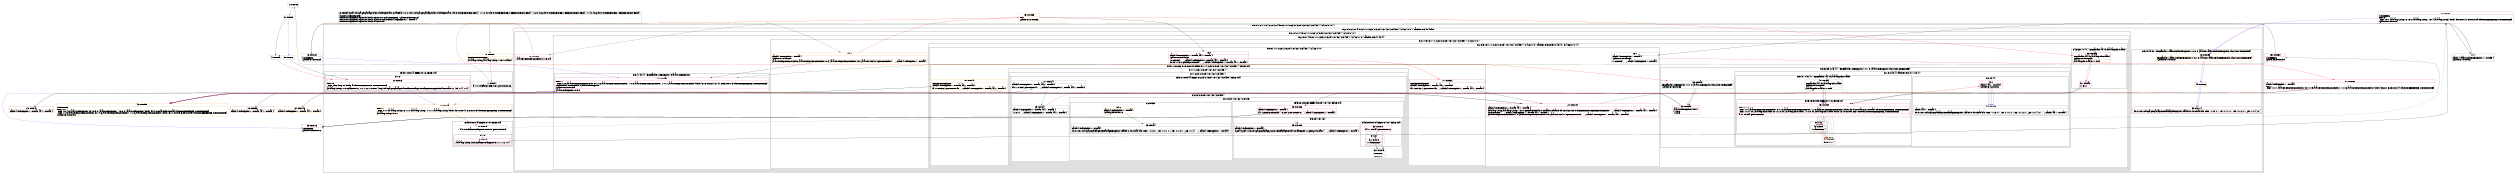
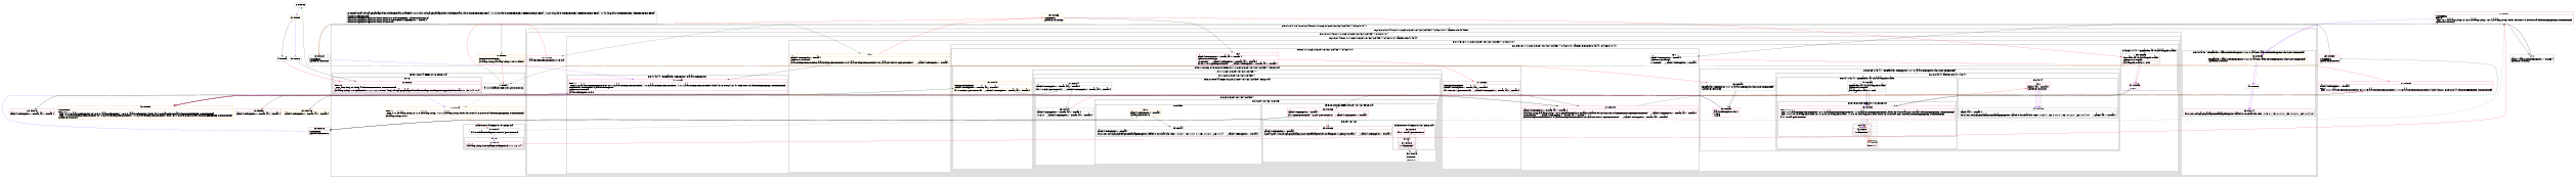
  digraph {
    node [color=gray40 shape=record]
    edge [color=black]
    n1 [color=deeppink label="{6\:\ 0x0013|PHI: r5 \l  PHI: (r5v2 long) =  binds: [] A[DONT_GENERATE, DONT_INLINE]\l|java.lang.String r1 = replaceXYZ(r1, r11, r12, r10.tms ? (long) mil.nga.geopackage.tiles.TileBoundingBoxUtils.getYAsOppositeTileFormat(r11, (int) r14) : r14)\l}"]
    n2 [label="{1\:\ 0x0004|if (r10.urlHasXYZ == true) goto L_0x0006\l}"]
    n3 [color=deeppink label="{9\:\ 0x001f|java.lang.String r3 = replaceBoundingBox(r3, r11, r12, r14)\l}"]
    n4 [label="{8\:\ 0x001d|if (r10.urlHasBoundingBox == true) goto L_0x001f\l}"]
    n5 [color=deeppink label="{31\:\ 0x0072|r1.disconnect()\l}"]
    n6 [color=deeppink label="{30\:\ 0x0070|if (r1 != null) goto L_0x0072\l}"]
    n7 [color=brown label="{29\:\ 0x0068|Catch:\{ IOException \-\> 0x00af \}\l|byte[] byte[] r0 = mil.nga.geopackage.p022io.GeoPackageIOUtils.streamBytes(r1.getInputStream())     \/\/ Catch:\{ IOException \-\> 0x00af \}\l}"]
    n8 [label="{32\:\ 0x0075|RETURN\l|return r0\l}"]
    n9 [color=deeppink label="{28\:\ 0x0066|Catch:\{ IOException \-\> 0x00af \}\l|if (r1.getResponseCode() != 200) goto L_0x0076     \/\/ Catch:\{ IOException \-\> 0x00af \}\l}"]
    n10 [color=darkorange label="{34\:\ ?|Catch:\{ IOException \-\> 0x00af \}\lSplitter:B:33:0x0076\l}"]
    n11 [label="{35\:\ 0x00a4|Catch:\{ IOException \-\> 0x00af \}\l|throw new mil.nga.geopackage.GeoPackageException(\"Failed to download tile. URL: \" + r3 + \", z=\" + r11 + \", x=\" + r12 + \", y=\" + r14)     \/\/ Catch:\{ IOException \-\> 0x00af \}\l}"]
    n12 [label="{23\:\ 0x0047|Catch:\{ IOException \-\> 0x00a8, all \-\> 0x00a5 \}\l|r1 = r0     \/\/ Catch:\{ IOException \-\> 0x00a8, all \-\> 0x00a5 \}\l}"]
    n13 [label="{21\:\ 0x0044|Catch:\{ IOException \-\> 0x00a8, all \-\> 0x00a5 \}\l|if (r1 != 303) goto L_0x0047     \/\/ Catch:\{ IOException \-\> 0x00a8, all \-\> 0x00a5 \}\l}"]
    n14 [color=brown label="{17\:\ 0x003c|ADDED_TO_REGION\lCatch:\{ IOException \-\> 0x00a8, all \-\> 0x00a5 \}\l|if (r1 == 301) goto L_0x0049     \/\/ Catch:\{ IOException \-\> 0x00a8, all \-\> 0x00a5 \}\l}"]
    n15 [color=darkorange label="{19\:\ 0x0040|ADDED_TO_REGION\lCatch:\{ IOException \-\> 0x00a8, all \-\> 0x00a5 \}\l|if (r1 == 302) goto L_0x0049     \/\/ Catch:\{ IOException \-\> 0x00a8, all \-\> 0x00a5 \}\l}"]
    n16 [color=deeppink label="{16\:\ ?|Catch:\{ IOException \-\> 0x00a8, all \-\> 0x00a5 \}\lSplitter:B:15:0x0033\l|r0.connect()     \/\/ Catch:\{ IOException \-\> 0x00a8, all \-\> 0x00a5 \}\lint int r1 = r0.getResponseCode()     \/\/ Catch:\{ IOException \-\> 0x00a8, all \-\> 0x00a5 \}\l}"]
    n17 [color=deeppink label="{24\:\ 0x0049|Catch:\{ IOException \-\> 0x00a8, all \-\> 0x00a5 \}\l|java.lang.String java.lang.String r1 = r0.getHeaderField(p018io.fabric.sdk.android.services.network.HttpRequest.HEADER_LOCATION)     \/\/ Catch:\{ IOException \-\> 0x00a8, all \-\> 0x00a5 \}\lr0.disconnect()     \/\/ Catch:\{ IOException \-\> 0x00a8, all \-\> 0x00a5 \}\ljava.net.HttpURLConnection r1 = (java.net.HttpURLConnection) new java.net.URL(r1).openConnection()     \/\/ Catch:\{ IOException \-\> 0x00a8, all \-\> 0x00a5 \}\l}"]
    n18 [label="{26\:\ ?|Catch:\{ IOException \-\> 0x00af \}\lSplitter:B:25:0x005d\l|r1.connect()     \/\/ Catch:\{ IOException \-\> 0x00af \}\l}"]
    n19 [color=deeppink label="{43\:\ ?|Catch:\{ all \-\> 0x00ad \}\lSplitter:B:42:0x00b0\l}"]
    n20 [label="{44\:\ 0x00de|Catch:\{ all \-\> 0x00ad \}\l|throw new mil.nga.geopackage.GeoPackageException(\"Failed to download tile. URL: \" + r3 + \", z=\" + r11 + \", x=\" + r12 + \", y=\" + r14, r0)     \/\/ Catch:\{ all \-\> 0x00ad \}\l}"]
    n21 [color=brown label="{46\:\ 0x00e1|r1.disconnect()\l}"]
    n22 [color=deeppink label="{45\:\ 0x00df|PHI: r1 r11 \l  PHI: (r1v4 java.net.HttpURLConnection) = (r1v5 java.net.HttpURLConnection), (r1v9 java.net.HttpURLConnection) binds: [B:40:0x00ad, B:37:0x00a6] A[DONT_GENERATE, DONT_INLINE]\l  PHI: (r11v4 'th' java.lang.Throwable) = (r11v8 'th' java.lang.Throwable), (r11v9 'th' java.lang.Throwable) binds: [B:40:0x00ad, B:37:0x00a6] A[DONT_GENERATE, DONT_INLINE]\l|if (r1 != null) goto L_0x00e1\l}"]
    n23 [label="{40\:\ 0x00ad|ExcHandler: all (th java.lang.Throwable)\lSplitter:B:42:0x00b0\l|java.lang.Throwable r11 = th\l}"]
    n24 [color=brown label="{47\:\ 0x00e4|throw r11\l}"]
    n25 [label="{38\:\ 0x00a8|ExcHandler: IOException (r1v7 'e' java.io.IOException A[CUSTOM_DECLARE])\lSplitter:B:15:0x0033\l}"]
    n26 [color=deeppink label="{39\:\ 0x00a9|java.io.IOException r9 = r1\lr1 = r0\lr0 = r9\l}"]
-   n27 [color=brown label="{36\:\ 0x00a5|ExcHandler: all (th java.lang.Throwable)\lSplitter:B:15:0x0033\l|java.lang.Throwable r11 = th\l}"]
+   n27 [color=brown label="{36\:\ 0x00a5|Throwable: all (th java.lang.Throwable)\lSplitter:B:15:0x0033\l|java.lang.Throwable r11 = th\l}"]
    n28 [color=deeppink label="{37\:\ 0x00a6|r1 = r0\l}"]
    n29 [color=darkorange label="{14\:\ ?|Catch:\{ IOException \-\> 0x00af \}\lSplitter:B:13:0x002d\l|java.net.HttpURLConnection java.net.HttpURLConnection r0 = (java.net.HttpURLConnection) new java.net.URL(r3).openConnection()     \/\/ Catch:\{ IOException \-\> 0x00af \}\l}"]
    n30 [color=deeppink label="{41\:\ 0x00af|PHI: r1 \l  PHI: (r1v6 java.net.HttpURLConnection) = (r1v3 java.net.HttpURLConnection), (r1v3 java.net.HttpURLConnection), (r1v11 java.net.HttpURLConnection) binds: [B:13:0x002d, B:14:?, B:33:0x0076] A[DONT_GENERATE, DONT_INLINE]\lExcHandler: IOException (e java.io.IOException)\lSplitter:B:13:0x002d\l|java.io.IOException r0 = e\l}"]
    n31 [color=deeppink label="{12\:\ 0x002c|java.net.HttpURLConnection r1 = null\l}"]
    n32 [color=darkorange label="{48\:\ 0x00e5|ExcHandler: MalformedURLException (r0v2 'e' java.net.MalformedURLException A[CUSTOM_DECLARE])\lSplitter:B:10:0x0027\l}"]
    n33 [color=brown label="{49\:\ 0x00e6}"]
    n34 [color=brown label="{50\:\ 0x0114|throw new mil.nga.geopackage.GeoPackageException(\"Failed to download tile. URL: \" + r3 + \", z=\" + r11 + \", x=\" + r12 + \", y=\" + r14, r0)\l}"]
    n35 [color=darkorange label="{0\:\ 0x0000|MTH_ENTER_BLOCK\l|java.lang.String java.lang.String r1 = r10.tileUrl\l}"]
    n36 [color=darkorange label="{7\:\ 0x001a|PHI: r1 \l  PHI: (r1v1 java.lang.String) = (r1v0 java.lang.String), (r1v17 java.lang.String) binds: [B:1:0x0004, B:6:0x0013] A[DONT_GENERATE, DONT_INLINE]\l|java.lang.String r3 = r1\l}"]
    n37 [label="{2\:\ 0x0006}"]
    n38 [color=brown label="{10\:\ 0x0027|SYNTHETIC\lPHI: r3 \l  PHI: (r3v1 java.lang.String) = (r3v0 java.lang.String), (r3v4 java.lang.String) binds: [B:8:0x001d, B:9:0x001f] A[DONT_GENERATE, DONT_INLINE]\lSplitter:B:10:0x0027\l}"]
    n39 [color=brown label="{33\:\ 0x0076|SYNTHETIC\lSplitter:B:33:0x0076\l}"]
    n40 [color=deeppink label="{27\:\ 0x0060|Catch:\{ IOException \-\> 0x00af \}\lPHI: r1 \l  PHI: (r1v11 java.net.HttpURLConnection) = (r1v15 java.net.HttpURLConnection), (r1v16 java.net.HttpURLConnection) binds: [B:26:?, B:23:0x0047] A[DONT_GENERATE, DONT_INLINE]\l}"]
    n41 [color=darkorange label="{22\:\ 0x0046|Catch:\{ IOException \-\> 0x00a8, all \-\> 0x00a5 \}\l}"]
    n42 [color=brown label="{18\:\ 0x003e|Catch:\{ IOException \-\> 0x00a8, all \-\> 0x00a5 \}\l}"]
    n43 [color=brown label="{20\:\ 0x0042|Catch:\{ IOException \-\> 0x00a8, all \-\> 0x00a5 \}\l}"]
    n44 [color=deeppink label="{25\:\ 0x005d|SYNTHETIC\lSplitter:B:25:0x005d\l}"]
    n45 [color=darkorange label="{42\:\ 0x00b0|SYNTHETIC\lPHI: r0 r1 \l  PHI: (r0v4 'e' java.io.IOException) = (r0v5 'e' java.io.IOException), (r0v8 'e' java.io.IOException) binds: [B:41:0x00af, B:39:0x00a9] A[DONT_GENERATE, DONT_INLINE]\l  PHI: (r1v5 java.net.HttpURLConnection) = (r1v6 java.net.HttpURLConnection), (r1v8 java.net.HttpURLConnection) binds: [B:41:0x00af, B:39:0x00a9] A[DONT_GENERATE, DONT_INLINE]\lSplitter:B:42:0x00b0\l}"]
-   n46 [color=darkorange label="{15\:\ 0x0033|URL\lSplitter:B:15:0x0033\l}"]
+   n46 [color=darkorange label="{15\:\ 0x0033|SYNTHETIC\lSplitter:B:15:0x0033\l}"]
    n47 [label="{13\:\ 0x002d|SYNTHETIC\lSplitter:B:13:0x002d\l}"]
    n48 [color=darkorange label="{3\:\ 0x0008}"]
    n49 [label="{11\:\ ?|Catch:\{ MalformedURLException \-\> 0x00e5 \}\lSplitter:B:10:0x0027\l}"]
    n50 [label="{4\:\ 0x000a}"]
    n51 [label="{5\:\ 0x0012}"]
    n52 [label="{protected byte[] mil.nga.geopackage.tiles.UrlTileGenerator.createTile((r10v0 'this' mil.nga.geopackage.tiles.UrlTileGenerator A[IMMUTABLE_TYPE, THIS]), (r11v0 int A[IMMUTABLE_TYPE, METHOD_ARGUMENT]), (r12v0 long A[IMMUTABLE_TYPE, METHOD_ARGUMENT]), (r14v0 long A[IMMUTABLE_TYPE, METHOD_ARGUMENT]))  | INCONSISTENT_CODE\lRemoved duplicated region for block: B:33:0x0076 A[SYNTHETIC, Splitter:B:33:0x0076]\lRemoved duplicated region for block: B:29:0x0068 A[Catch:\{ IOException \-\> 0x00af \}]\lRemoved duplicated region for block: B:46:0x00e1 \l}"]
    subgraph cluster_1 {
      label="R(5:0|(1:6)|7|(1:9)|(2:12|(2:14|(5:16|(1:(1:(2:23|(2:(3:29|(1:31)|32)|(2:34|35)))))|24|26|(0)(0)))))"
      n35
      n36
      subgraph cluster_2 {
        label="IF [B:1:0x0004] THEN: R(1:6) ELSE: null"
        n2
        subgraph cluster_3 {
          label="R(1:6)"
          n1
        }
      }
      subgraph cluster_4 {
        label="IF [B:8:0x001d] THEN: R(1:9) ELSE: null"
        n4
        subgraph cluster_5 {
          label="R(1:9)"
          n3
        }
      }
      subgraph cluster_6 {
        label="Try: R(2:12|(2:14|(5:16|(1:(1:(2:23|(2:(3:29|(1:31)|32)|(2:34|35)))))|24|26|(0)(0)))) catches: R(3:48|49|50)"
        subgraph cluster_7 {
          label="R(2:12|(2:14|(5:16|(1:(1:(2:23|(2:(3:29|(1:31)|32)|(2:34|35)))))|24|26|(0)(0))))"
          n31
          subgraph cluster_8 {
            label="Try: R(2:14|(5:16|(1:(1:(2:23|(2:(3:29|(1:31)|32)|(2:34|35)))))|24|26|(0)(0))) catches: R(3:41|43|44)"
            subgraph cluster_9 {
              label="R(2:14|(5:16|(1:(1:(2:23|(2:(3:29|(1:31)|32)|(2:34|35)))))|24|26|(0)(0)))"
              n29
              subgraph cluster_10 {
                label="Try: R(5:16|(1:(1:(2:23|(2:(3:29|(1:31)|32)|(2:34|35)))))|24|26|(0)(0)) catches: R(3:38|39|(2:43|44)), R(4:36|37|(0)|47)"
                subgraph cluster_11 {
                  label="R(5:16|(1:(1:(2:23|(2:(3:29|(1:31)|32)|(2:34|35)))))|24|26|(0)(0))"
                  n16
                  n17
                  n18
                  subgraph cluster_12 {
                    label="IF [B:17:0x003c, B:19:0x0040] THEN: R(1:(1:(2:23|(2:(3:29|(1:31)|32)|(2:34|35))))) ELSE: null"
                    n14
                    n15
                    subgraph cluster_13 {
                      label="R(1:(1:(2:23|(2:(3:29|(1:31)|32)|(2:34|35)))))"
                      subgraph cluster_14 {
                        label="R(1:(2:23|(2:(3:29|(1:31)|32)|(2:34|35))))"
                        subgraph cluster_15 {
                          label="IF [B:21:0x0044] THEN: R(2:23|(2:(3:29|(1:31)|32)|(2:34|35))) ELSE: null"
                          n13
                          subgraph cluster_16 {
                            label="R(2:23|(2:(3:29|(1:31)|32)|(2:34|35)))"
                            n12
                            subgraph cluster_17 {
                              label="R(2:(3:29|(1:31)|32)|(2:34|35))"
                              subgraph cluster_18 {
                                label="IF [B:28:0x0066] THEN: R(3:29|(1:31)|32) ELSE: null"
                                n9
                                subgraph cluster_19 {
                                  label="R(3:29|(1:31)|32)"
                                  n7
                                  n8
                                  subgraph cluster_20 {
                                    label="IF [B:30:0x0070] THEN: R(1:31) ELSE: null"
                                    n6
                                    subgraph cluster_21 {
                                      label="R(1:31)"
                                      n5
                                    }
                                  }
                                }
                              }
                              subgraph cluster_22 {
                                label="R(2:34|35)"
                                n10
                                n11
                              }
                            }
                          }
                        }
                      }
                    }
                  }
                  subgraph cluster_23 {
                    label="IF [B:28:0x0066] THEN: R(0) ELSE: R(0)"
                    subgraph cluster_24 {
                      label="R(0)"
                    }
                    subgraph cluster_25 {
                      label="R(0)"
                    }
                  }
                }
                subgraph cluster_26 {
                  label="R(3:38|39|(2:43|44)) | ExcHandler: IOException (r1v7 'e' java.io.IOException A[CUSTOM_DECLARE])\l"
                  n25
                  n26
                  subgraph cluster_27 {
                    label="Try: R(2:43|44) catches: R(3:40|(1:46)|47)"
                    subgraph cluster_28 {
                      label="R(2:43|44)"
                      n19
                      n20
                    }
                    subgraph cluster_29 {
                      label="R(3:40|(1:46)|47) | ExcHandler: all (th java.lang.Throwable)\l"
                      n23
                      n24
                      subgraph cluster_30 {
                        label="IF [B:45:0x00df] THEN: R(1:46) ELSE: null"
                        n22
                        subgraph cluster_31 {
                          label="R(1:46)"
                          n21
                        }
                      }
                    }
                  }
                }
                subgraph cluster_32 {
                  label="R(4:36|37|(0)|47) | ExcHandler: all (th java.lang.Throwable)\l"
                  n27
                  n28
                  subgraph cluster_33 {
                    label="IF [B:45:0x00df] THEN: R(0) ELSE: null"
                    subgraph cluster_34 {
                      label="R(0)"
                    }
                  }
                }
              }
            }
            subgraph cluster_35 {
              label="R(3:41|43|44) | ExcHandler: IOException (e java.io.IOException)\l"
              n30
            }
          }
        }
        subgraph cluster_36 {
          label="R(3:48|49|50) | ExcHandler: MalformedURLException (r0v2 'e' java.net.MalformedURLException A[CUSTOM_DECLARE])\l"
          n32
          n33
          n34
        }
      }
    }
    subgraph cluster_37 {
      label="R(3:41|43|44) | ExcHandler: IOException (e java.io.IOException)\l"
    }
    subgraph cluster_38 {
      label="R(3:48|49|50) | ExcHandler: MalformedURLException (r0v2 'e' java.net.MalformedURLException A[CUSTOM_DECLARE])\l"
    }
    subgraph cluster_39 {
      label="R(3:38|39|(2:43|44)) | ExcHandler: IOException (r1v7 'e' java.io.IOException A[CUSTOM_DECLARE])\l"
      subgraph cluster_40 {
        label="Try: R(2:43|44) catches: R(3:40|(1:46)|47)"
        subgraph cluster_41 {
          label="R(2:43|44)"
        }
        subgraph cluster_42 {
          label="R(3:40|(1:46)|47) | ExcHandler: all (th java.lang.Throwable)\l"
          subgraph cluster_43 {
            label="IF [B:45:0x00df] THEN: R(1:46) ELSE: null"
            subgraph cluster_44 {
              label="R(1:46)"
            }
          }
        }
      }
    }
    subgraph cluster_45 {
      label="R(4:36|37|(0)|47) | ExcHandler: all (th java.lang.Throwable)\l"
      subgraph cluster_46 {
        label="IF [B:45:0x00df] THEN: R(0) ELSE: null"
        subgraph cluster_47 {
          label="R(0)"
        }
      }
    }
    subgraph cluster_48 {
      label="R(3:40|(1:46)|47) | ExcHandler: all (th java.lang.Throwable)\l"
      subgraph cluster_49 {
        label="IF [B:45:0x00df] THEN: R(1:46) ELSE: null"
        subgraph cluster_50 {
          label="R(1:46)"
        }
      }
    }
    n1 -> n36 [color=purple]
    n2 -> n36 [color=darkgreen style=dashed]
    n2 -> n37 [color=darkgreen]
-   n3 -> n38
+   n3 -> n38 [color=red]
    n4 -> n3 [color=purple]
    n4 -> n38 [color=darkgreen style=dashed]
    n5 -> n8
    n6 -> n5
    n6 -> n8 [style=dashed]
    n9 -> n7 [color=red style=dashed]
    n9 -> n7 [style=dashed]
    n9 -> n39 [color=darkgreen]
    n9 -> n39
    n10 -> n11
    n12 -> n40 [color=red]
    n13 -> n12 [color=darkgreen]
    n13 -> n41 [color=purple style=dashed]
    n14 -> n17
    n14 -> n42 [color=red style=dashed]
    n15 -> n17
    n15 -> n43 [style=dashed]
    n16 -> n14 [color=red]
    n17 -> n44 [color=darkgreen]
    n18 -> n40 [color=red]
    n19 -> n20 [color=purple]
    n19 -> n20 [color=purple]
    n19 -> n20 [color=purple]
    n19 -> n20 [color=darkgreen]
    n21 -> n24 [color=red]
    n21 -> n24 [color=red]
    n21 -> n24 [color=darkgreen]
    n22 -> n21
    n22 -> n21 [color=purple]
    n22 -> n21 [color=purple]
    n22 -> n21
    n22 -> n21 [color=red]
    n22 -> n24 [style=dashed]
    n22 -> n24 [color=red style=dashed]
    n22 -> n24 [style=dashed]
    n22 -> n24 [color=darkgreen style=dashed]
    n22 -> n24 [style=dashed]
    n23 -> n22 [color=purple]
    n23 -> n22
    n23 -> n22
    n25 -> n26 [color=darkgreen]
    n25 -> n26
    n26 -> n45 [color=purple]
    n26 -> n45
    n27 -> n28 [color=purple]
    n27 -> n28 [color=red]
    n28 -> n22
    n28 -> n22
    n29 -> n30
    n29 -> n46 [color=red]
    n30 -> n45 [color=red]
    n30 -> n45 [color=purple]
    n31 -> n47 [color=red]
    n32 -> n33 [color=purple]
    n32 -> n33 [color=purple]
    n33 -> n34 [color=purple]
    n33 -> n34 [color=purple]
    n35 -> n2 [color=red]
    n36 -> n4 [color=red]
    n37 -> n48 [color=purple]
    n38 -> n32 [color=purple]
    n38 -> n49
    n39 -> n10
    n39 -> n30 [color=purple]
    n40 -> n9
    n41 -> n17 [color=darkgreen]
    n42 -> n15 [color=darkgreen]
    n43 -> n13 [color=darkgreen]
    n44 -> n18
-   n44 -> n30 [color=darkgreen]
+   n44 -> n2 [color=darkgreen]
    n45 -> n19 [color=red]
    n45 -> n23
    n46 -> n16
    n46 -> n25 [color=red]
    n46 -> n27 [color=red]
    n47 -> n29 [color=darkgreen]
    n47 -> n30 [color=purple]
    n48 -> n50
    n48 -> n51 [color=purple]
    n49 -> n31 [color=darkgreen]
    n49 -> n32 [color=purple]
    n50 -> n1 [color=red]
    n51 -> n1
    n52 -> n35
  }
